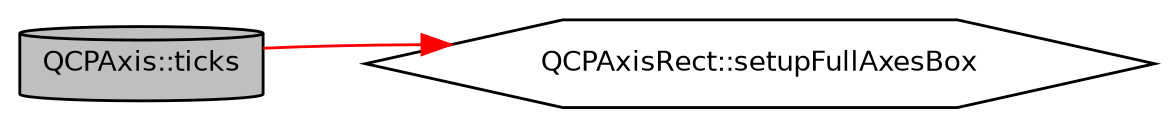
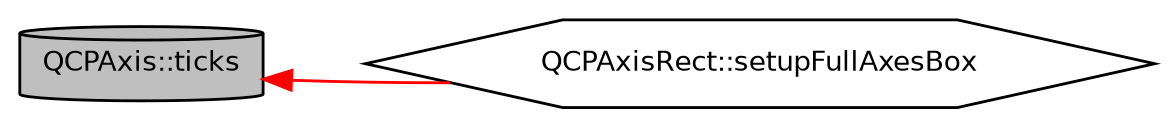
  digraph {
    rankdir=LR
    node [color=black fontname=Helvetica fontsize=10 style=filled]
    n1 [fillcolor=grey75 fontcolor=black height=0.2 label="QCPAxis::ticks" shape=cylinder width=0.4]
    n2 [fillcolor=white height=0.2 label="QCPAxisRect::setupFullAxesBox" shape=hexagon width=0.4]
-   n2 -> n1 [color=red dir=back fontname=Helvetica fontsize=10 labelfontname=Helvetica labelfontsize=10 style=solid]
+   n1 -> n2 [color=red dir=back fontname=Helvetica fontsize=10 labelfontname=Helvetica labelfontsize=10 style=solid]
  }
